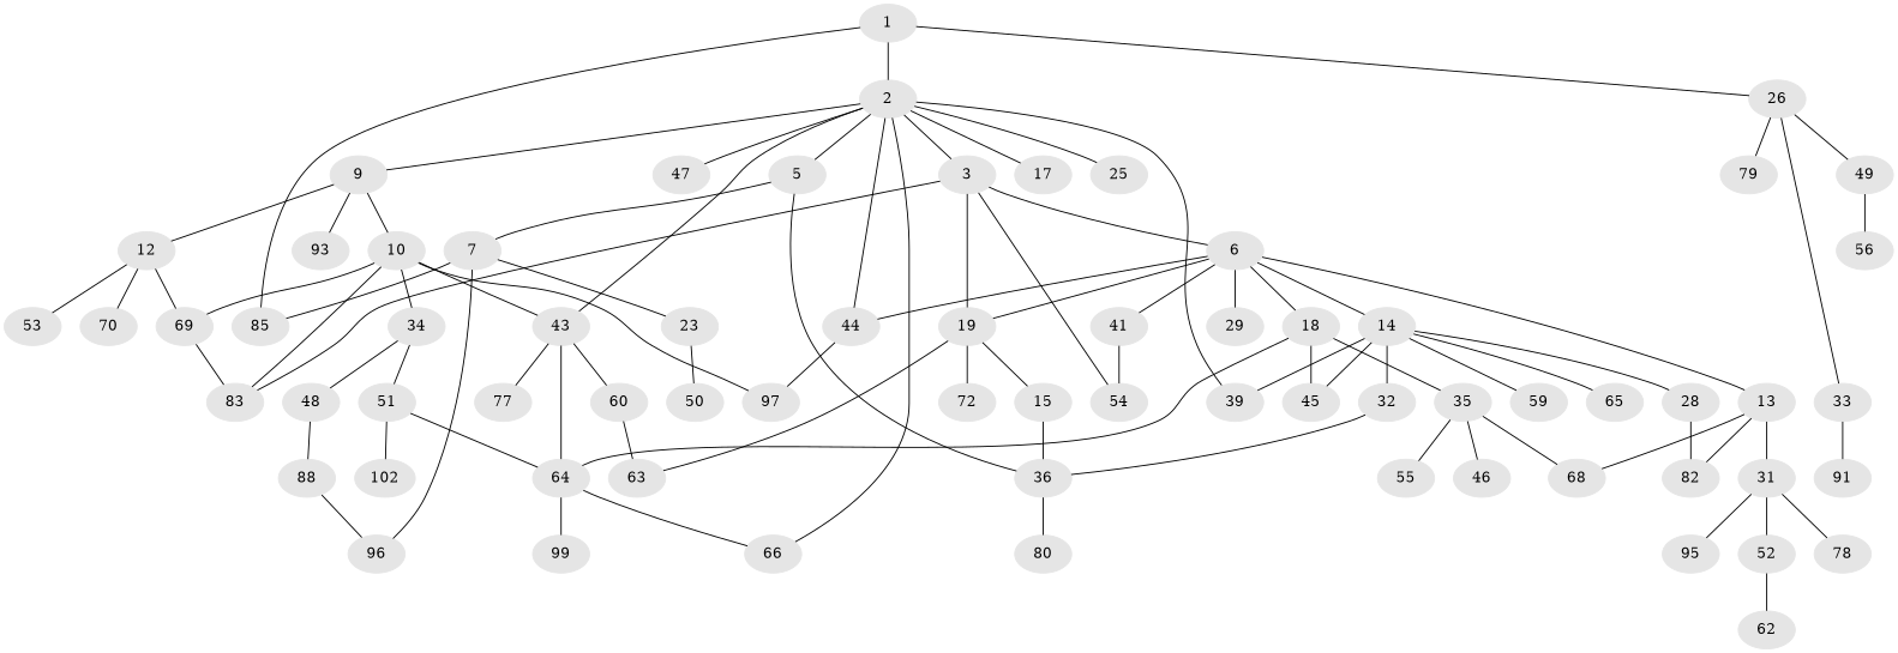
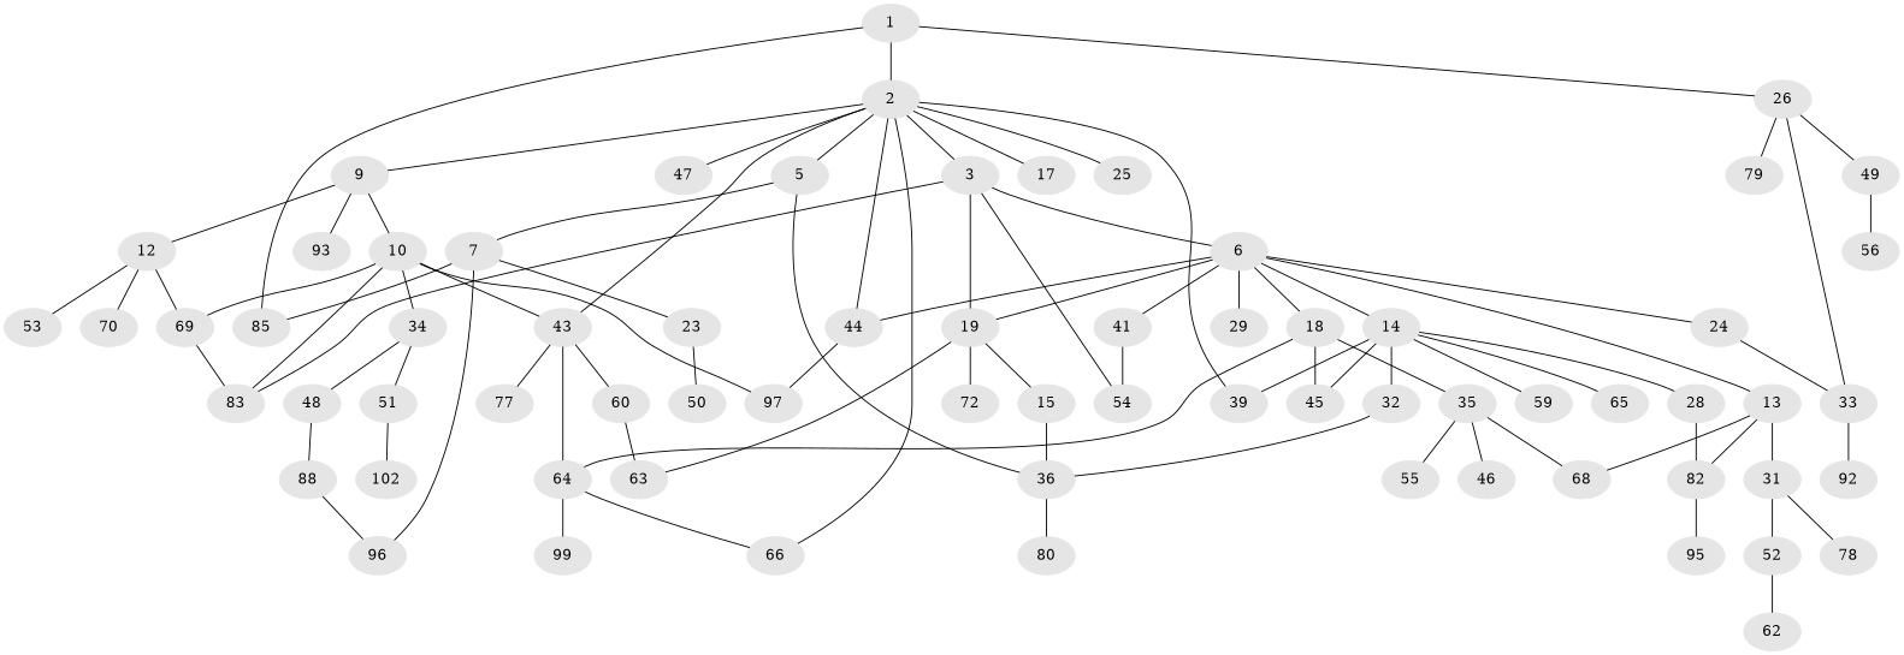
  graph {
    node [color=gray90 style=filled]
    1 [super="+4"]
    2 [super="+8"]
    26 [super="+30"]
    n4 [label=85 super="+103"]
    3 [super="+85"]
    5
    9 [super="+21"]
    17
    25
    39 [super="+61"]
    43 [super="+57"]
    47 [super="+86"]
    66 [super="+89"]
    44 [super="+75"]
    6 [super="+22"]
    18 [super="+27"]
    n17 [label=19 super="+40"]
    13
    14 [super="+20"]
+   24
    29
    41 [super="+73"]
    33 [super="+71"]
    49
    79
    54
    83 [super="+88"]
    7
    36 [super="+37"]
    10 [super="+19"]
    12 [super="+16"]
    93
    45 [super="+81"]
    35 [super="+84"]
    64 [super="+94"]
    60 [super="+96"]
    77
    15 [super="+100"]
    63 [super="+101"]
    72 [super="+74"]
    23 [super="+38"]
    n42 [label=96 super="+98"]
    80
    31 [super="+67"]
    68
    82 [super="+90"]
    28
    32
    59
    65
    97
    50
    34 [super="+42"]
    69
    53
    70
    48
    51 [super="+91"]
    52
    78
    95
    46
    55
    99
-   92 [label=91]
+   92
    56
    62
    n68 [label=88]
    102
    1 -- 2
    1 -- 26
    1 -- n4
    2 -- 3
    2 -- 5
    2 -- 9
    2 -- 17
    2 -- 25
    2 -- 39
    2 -- 43
    2 -- 47
    2 -- 66
    2 -- 44
    26 -- 33
    26 -- 49
    26 -- 79
    3 -- 6
    3 -- n17
    3 -- 54
    3 -- 83
    5 -- 7
    5 -- 36
    9 -- 10
    9 -- 12
    9 -- 93
    43 -- 64
    43 -- 60
    43 -- 77
    44 -- 97
    6 -- 44
    6 -- 18
    6 -- n17
    6 -- 13
    6 -- 14
+   6 -- 24
    6 -- 29
    6 -- 41
    18 -- 45
    18 -- 35
    18 -- 64
    n17 -- 15
    n17 -- 63
    n17 -- 72
    13 -- 31
    13 -- 68
    13 -- 82
    14 -- 39
    14 -- 45
    14 -- 28
    14 -- 32
    14 -- 59
    14 -- 65
+   24 -- 33
    41 -- 54
    33 -- 92
    49 -- 56
    7 -- n4
    7 -- 23
    7 -- n42
    36 -- 80
    10 -- 43
    10 -- 83
    10 -- 97
    10 -- 34
    10 -- 69
    12 -- 69
    12 -- 53
    12 -- 70
    35 -- 68
    35 -- 46
    35 -- 55
    64 -- 66
    64 -- 99
    60 -- 63 [weight=2]
    15 -- 36
    23 -- 50
    31 -- 52
    31 -- 78
-   31 -- 95
+   82 -- 95
    28 -- 82
    32 -- 36
    34 -- 48
    34 -- 51
    69 -- 83
    48 -- n68
-   51 -- 64
    51 -- 102
    52 -- 62
    n68 -- n42
  }
